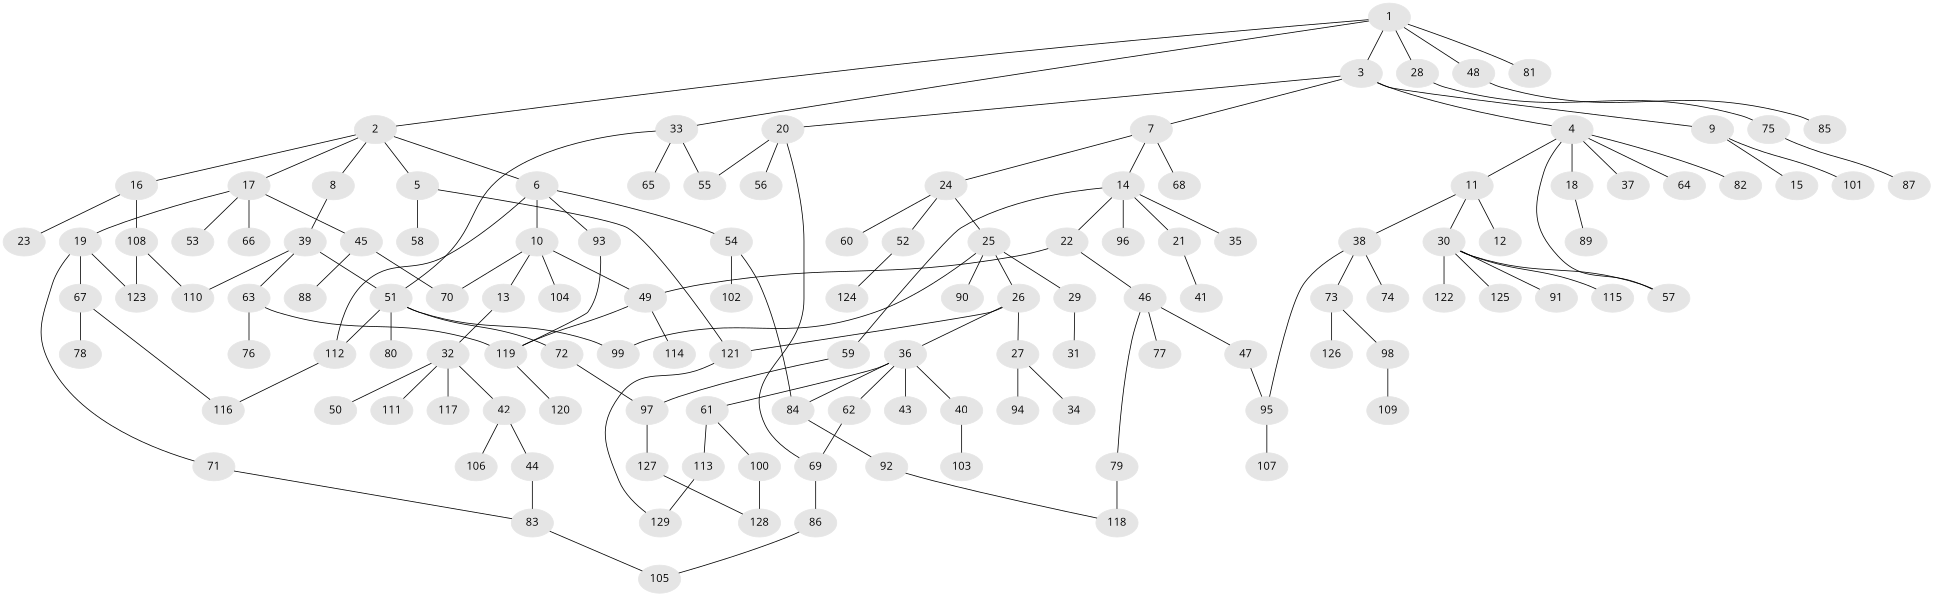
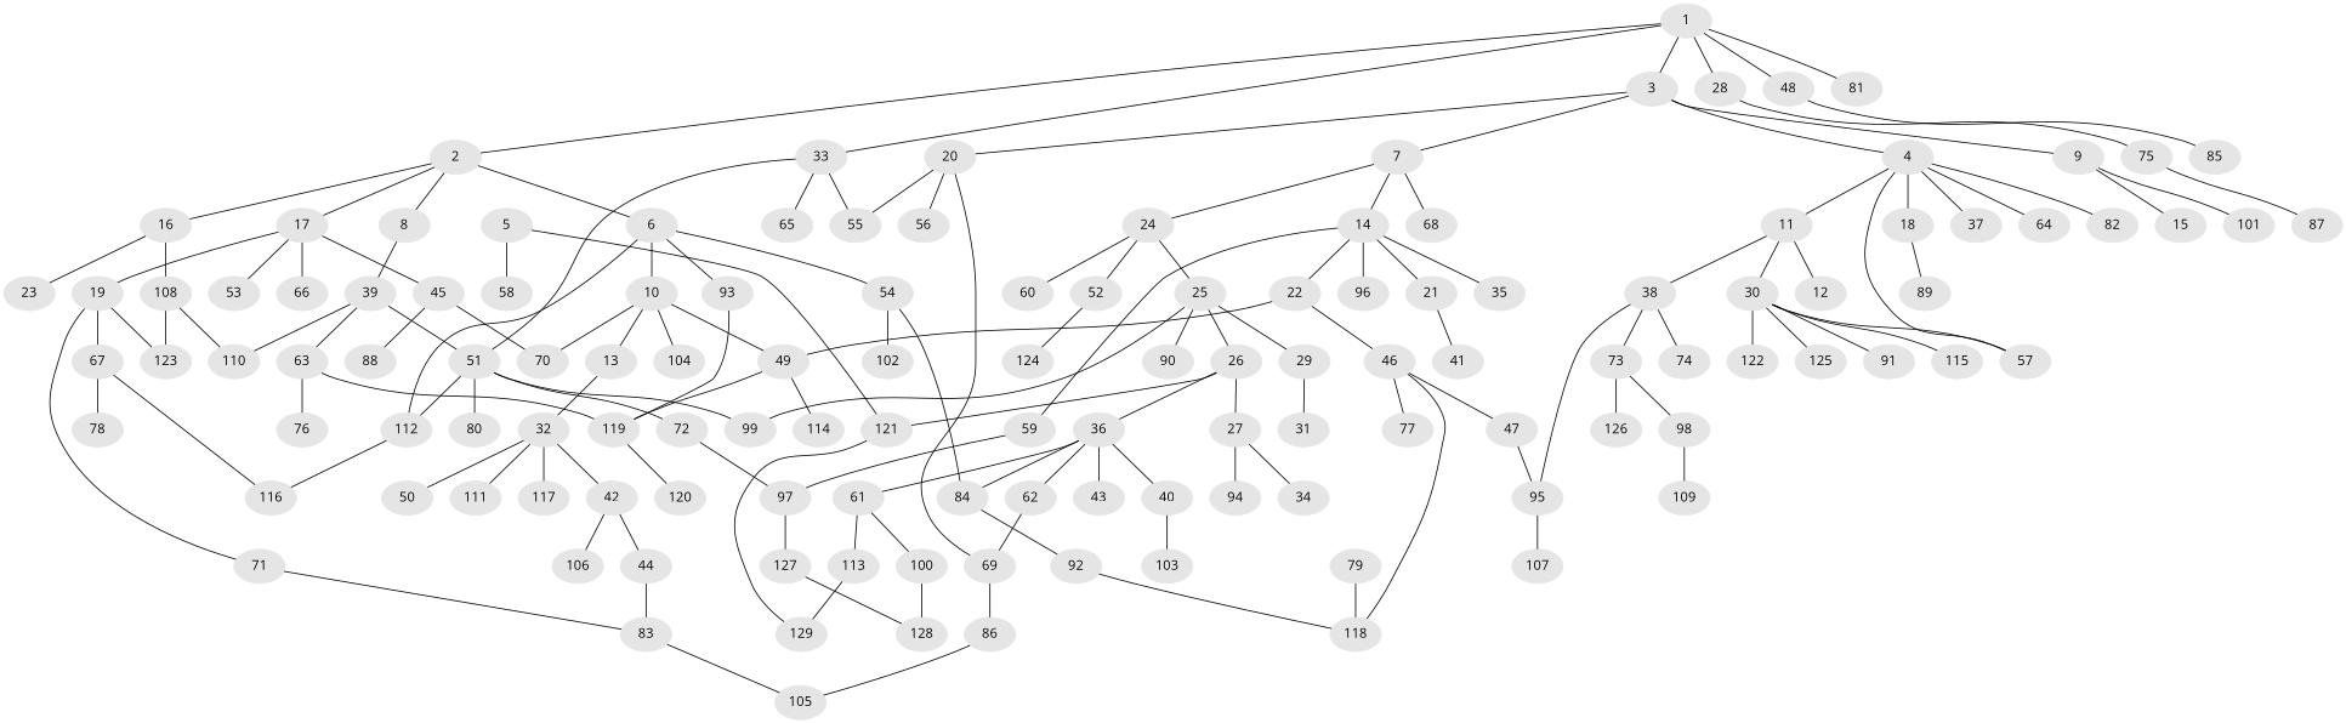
  graph {
    fontname="Open Sans"
    node [color=gray90 fontname="Open Sans" style=filled]
    edge [fontname="Open Sans"]
    1
    2
    3
    28
    33
    48
    81
    5
    6
    8
    16
    17
    4
    7
    9
    20
    75
    55
    51
    65
    85
    58
    121
    10
    54
    93
    112
    39
    23
    108
    19
    45
    53
    66
    11
    18
    37
    57
    64
    82
    14
    24
    68
    15
    101
    56
    69
    12
    30
    38
    89
    129
    13
    49
    70
    104
    84
    102
    119
    116
    21
    22
    35
    59
    96
    25
    52
    60
    63
    110
    32
    114
    91
    115
    122
    125
    73
    74
    95
    42
    50
    111
    117
    41
    46
    97
    123
    67
    71
    88
    78
    83
    86
    47
    77
    79
    26
    29
    90
    99
    124
    27
    36
    31
    34
    94
    40
    43
    61
    62
    87
    44
    106
    72
    80
    103
    100
    113
    92
    98
    126
    107
    76
    105
    118
    120
    127
    128
    109
    1 -- 2
    1 -- 3
    1 -- 28
    1 -- 33
    1 -- 48
    1 -- 81
-   2 -- 5
    2 -- 6
    2 -- 8
    2 -- 16
    2 -- 17
    3 -- 4
    3 -- 7
    3 -- 9
    3 -- 20
    28 -- 75
    33 -- 55
    33 -- 51
    33 -- 65
    48 -- 85
    5 -- 58
    5 -- 121
    6 -- 10
    6 -- 54
    6 -- 93
    6 -- 112
    8 -- 39
    16 -- 23
    16 -- 108
    17 -- 19
    17 -- 45
    17 -- 53
    17 -- 66
    4 -- 11
    4 -- 18
    4 -- 37
    4 -- 57
    4 -- 64
    4 -- 82
    7 -- 14
    7 -- 24
    7 -- 68
    9 -- 15
    9 -- 101
    20 -- 55
    20 -- 56
    20 -- 69
    75 -- 87
    51 -- 112
    51 -- 99
    51 -- 72
    51 -- 80
    121 -- 129
    10 -- 13
    10 -- 49
    10 -- 70
    10 -- 104
    54 -- 84
    54 -- 102
    93 -- 119
    112 -- 116
    39 -- 51
    39 -- 63
    39 -- 110
    108 -- 110
    108 -- 123
    19 -- 123
    19 -- 67
    19 -- 71
    45 -- 70
    45 -- 88
    11 -- 12
    11 -- 30
    11 -- 38
    18 -- 89
    14 -- 21
    14 -- 22
    14 -- 35
    14 -- 59
    14 -- 96
    24 -- 25
    24 -- 52
    24 -- 60
    69 -- 86
    30 -- 57
    30 -- 91
    30 -- 115
    30 -- 122
    30 -- 125
    38 -- 73
    38 -- 74
    38 -- 95
    13 -- 32
    49 -- 119
    49 -- 114
    84 -- 92
    119 -- 120
    21 -- 41
    22 -- 49
    22 -- 46
    59 -- 97
    25 -- 26
    25 -- 29
    25 -- 90
    25 -- 99
    52 -- 124
    63 -- 119
    63 -- 76
    32 -- 42
    32 -- 50
    32 -- 111
    32 -- 117
    73 -- 98
    73 -- 126
    95 -- 107
    42 -- 44
    42 -- 106
    46 -- 47
    46 -- 77
-   46 -- 79
+   46 -- 118
    97 -- 127
    67 -- 116
    67 -- 78
    71 -- 83
    83 -- 105
    86 -- 105
    47 -- 95
    79 -- 118
    26 -- 121
    26 -- 27
    26 -- 36
    29 -- 31
    27 -- 34
    27 -- 94
    36 -- 84
    36 -- 40
    36 -- 43
    36 -- 61
    36 -- 62
    40 -- 103
    61 -- 100
    61 -- 113
    62 -- 69
    44 -- 83
    72 -- 97
    100 -- 128
    113 -- 129
    92 -- 118
    98 -- 109
    127 -- 128
  }
